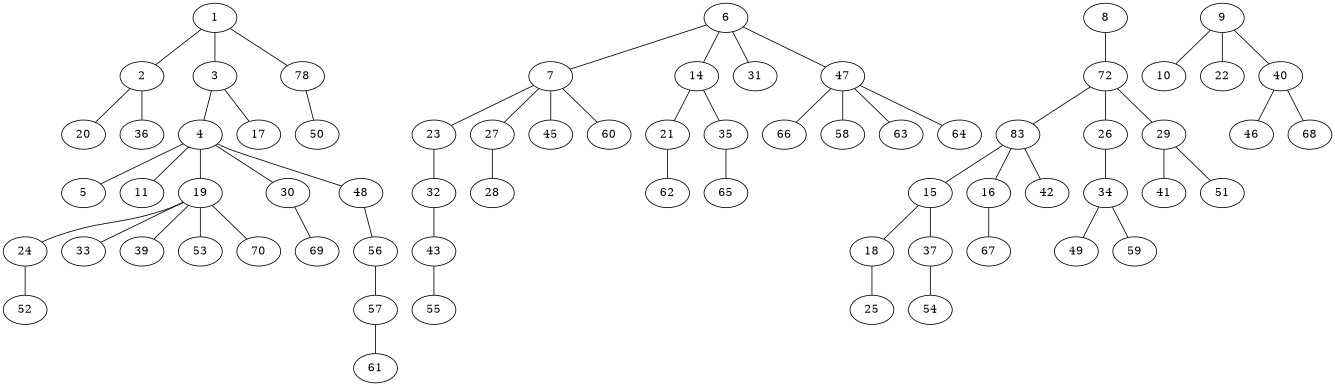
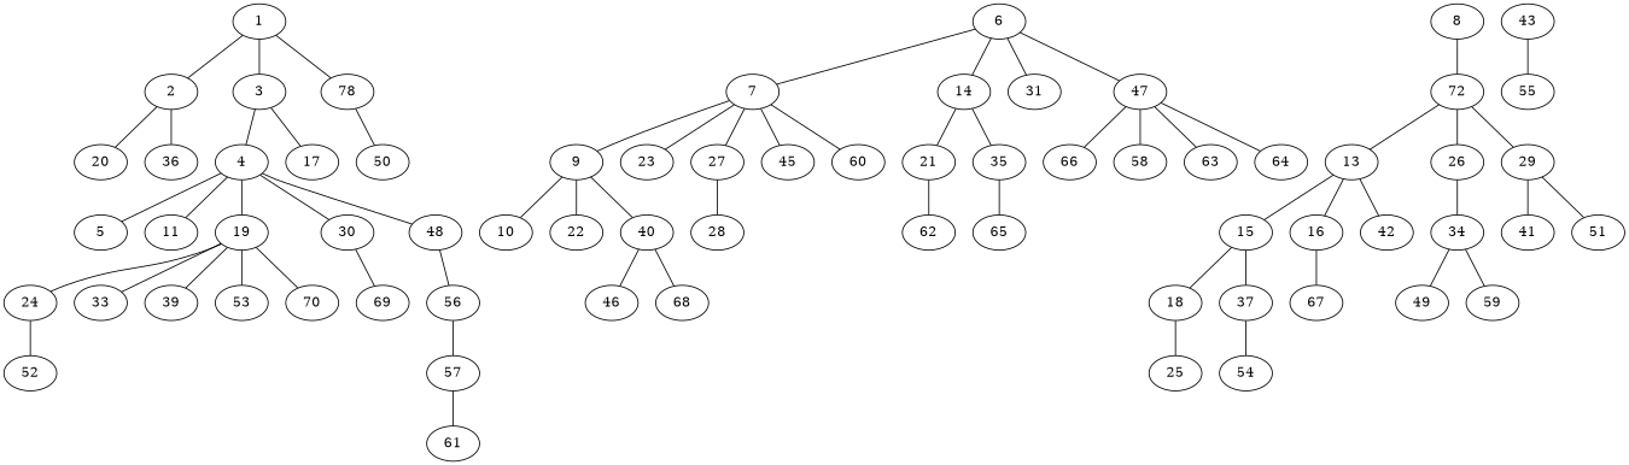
  graph {
    1
    2
    3
    n4 [label=78]
    20
    36
    4
    17
    50
    5
    11
    19
    30
    48
    6
    7
    14
    31
    47
    24
    33
    39
    53
    70
    69
    56
    n27 [label=72]
    8
    9
    23
    27
    45
    60
    21
    35
    66
    58
    63
    64
    52
    57
-   13 [label=83]
+   13
    26
    29
    10
    22
    40
-   32
    28
    62
    65
    46
    68
    43
    15
    16
    42
    34
    41
    51
    18
    37
    67
    49
    59
    25
    54
    55
    61
    1 -- 2
    1 -- 3
    1 -- n4
    2 -- 20
    2 -- 36
    3 -- 4
    3 -- 17
    n4 -- 50
    4 -- 5
    4 -- 11
    4 -- 19
    4 -- 30
    4 -- 48
    19 -- 24
    19 -- 33
    19 -- 39
    19 -- 53
    19 -- 70
    30 -- 69
    48 -- 56
    6 -- 7
    6 -- 14
    6 -- 31
    6 -- 47
+   7 -- 9
    7 -- 23
    7 -- 27
    7 -- 45
    7 -- 60
    14 -- 21
    14 -- 35
    47 -- 66
    47 -- 58
    47 -- 63
    47 -- 64
    24 -- 52
    56 -- 57
    n27 -- 13
    n27 -- 26
    n27 -- 29
    8 -- n27
    9 -- 10
    9 -- 22
    9 -- 40
-   23 -- 32
    27 -- 28
    21 -- 62
    35 -- 65
    57 -- 61
    13 -- 15
    13 -- 16
    13 -- 42
    26 -- 34
    29 -- 41
    29 -- 51
    40 -- 46
    40 -- 68
-   32 -- 43
    43 -- 55
    15 -- 18
    15 -- 37
    16 -- 67
    34 -- 49
    34 -- 59
    18 -- 25
    37 -- 54
  }
